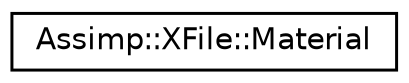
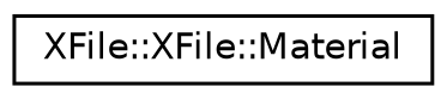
  digraph {
    rankdir=LR
-   n1 [color=black fillcolor=white fontname=Helvetica fontsize=10 height=0.2 label="Assimp::XFile::Material" shape=record style=filled width=0.4]
+   n1 [color=black fillcolor=white fontname=Helvetica fontsize=10 height=0.2 label="XFile::XFile::Material" shape=record style=filled width=0.4]
  }
